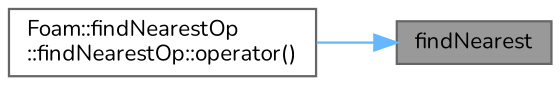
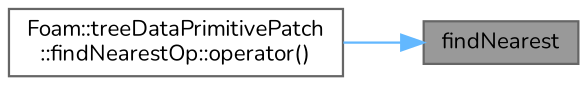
  digraph {
    rankdir=RL
    fontname=Nunito
    node [fontname=Nunito fontsize=10 shape=box style=filled]
    n1 [color=gray40 fillcolor=grey60 fontcolor=black height=0.2 label=findNearest width=0.4]
-   n2 [color=grey40 fillcolor=white height=0.2 label="Foam::findNearestOp\l::findNearestOp::operator()" width=0.4]
+   n2 [color=grey40 fillcolor=white height=0.2 label="Foam::treeDataPrimitivePatch\l::findNearestOp::operator()" width=0.4]
    n1 -> n2 [color=steelblue1 dir=back fontname=Nunito fontsize=10 labelfontname=Helvetica labelfontsize=10 style=solid]
  }
